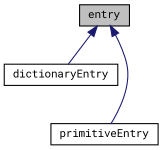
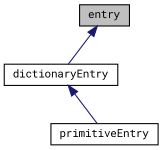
  digraph {
    fontname="Roboto Mono"
    node [color=black fontname="Roboto Mono" fontsize=10 shape=record]
    edge [color=midnightblue dir=back fontname="Roboto Mono" fontsize=10 labelfontname=Helvetica labelfontsize=10 style=solid]
    n1 [fillcolor=grey75 fontcolor=black height=0.2 label=entry style=filled width=0.4]
    n2 [height=0.2 label=dictionaryEntry width=0.4]
    n3 [height=0.2 label=primitiveEntry width=0.4]
    n1 -> n2
-   n1 -> n3
+   n2 -> n3
  }
